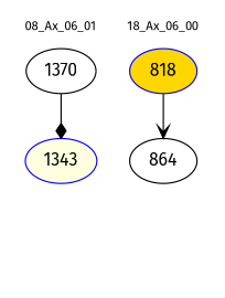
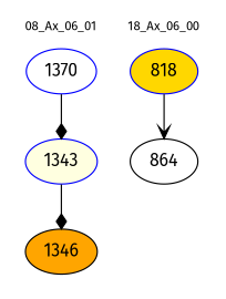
  digraph {
    fontname="Fira Sans"
    node [color=black fillcolor=white fontname="Fira Sans" style=filled]
    edge [arrowhead=diamond color=black fontname="Fira Sans" style=solid]
-   n1 [label=1370]
+   n1 [color=blue label=1370]
    n2 [color=blue fillcolor=lightyellow label=1343]
+   n3 [fillcolor=orange label=1346]
    n4 [color=blue fillcolor=gold label=818]
    n5 [label=864]
    subgraph cluster_1 {
      color=white
      fontsize=10
      label="08_Ax_06_01"
      n1
      n2
+     n3
    }
    subgraph cluster_2 {
      color=white
      fontsize=10
      label="18_Ax_06_00"
      n4
      n5
    }
    n1 -> n2
+   n2 -> n3
    n4 -> n5 [arrowhead=vee]
  }
